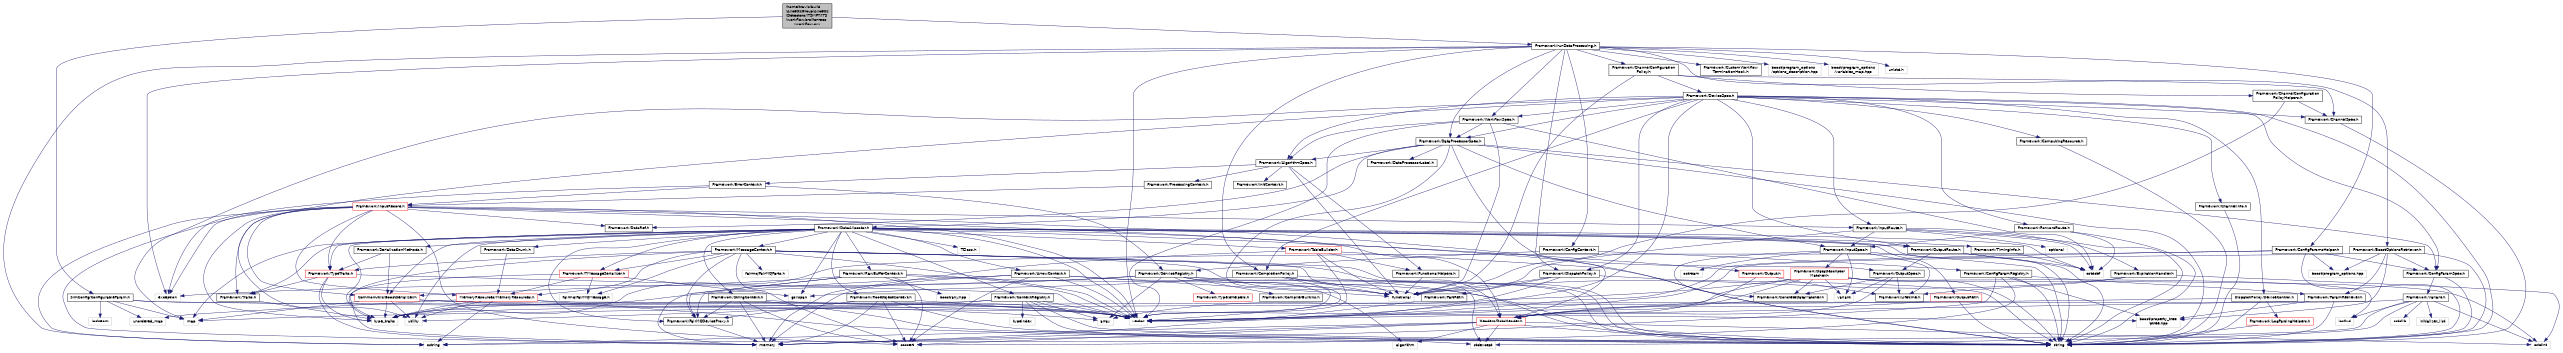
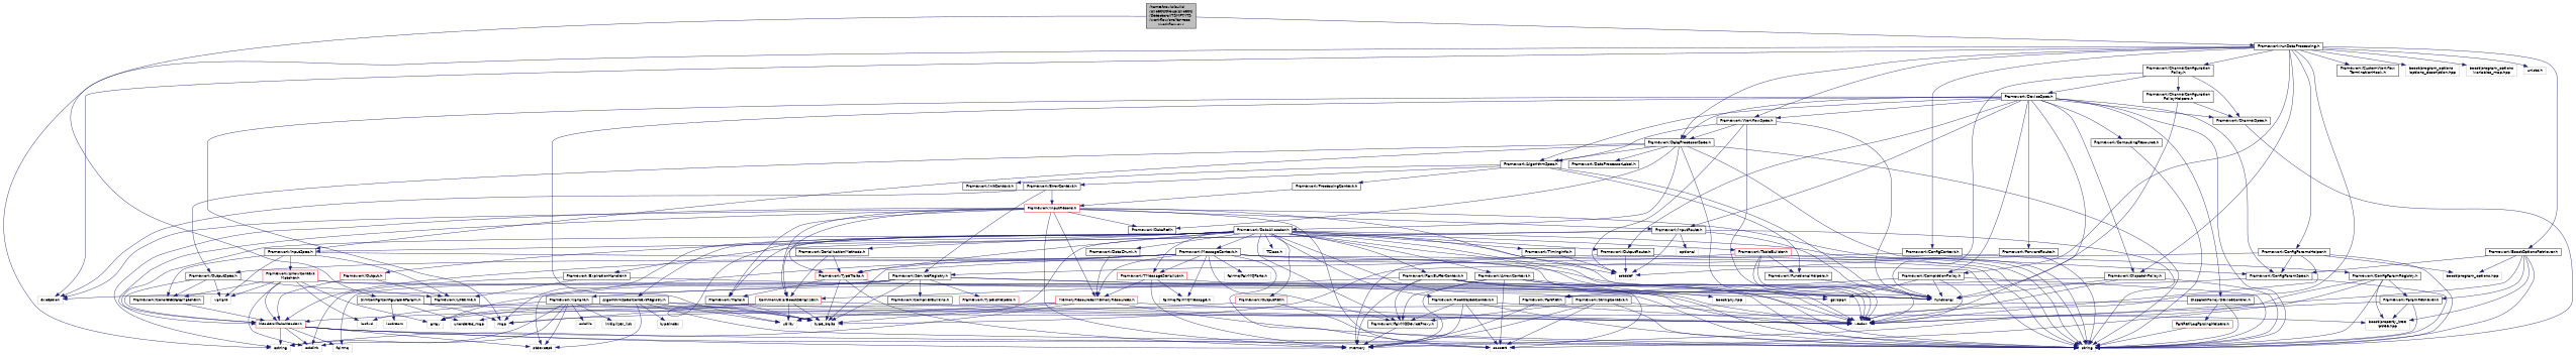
  digraph {
    node [color=black fontname=Helvetica fontsize=10 shape=record]
    edge [color=midnightblue fontname=Helvetica fontsize=10 labelfontname=Helvetica labelfontsize=10 style=solid]
    n1 [fillcolor=grey75 fontcolor=black height=0.2 label="/home/travis/build\l/AliceO2Group/AliceO2\l/Detectors/ITSMFT/ITS\l/workflow/src/its-reco\l-workflow.cxx" style=filled width=0.4]
    n2 [height=0.2 label="SimConfig/ConfigurableParam.h" width=0.4]
    n3 [height=0.2 label="Framework/runDataProcessing.h" width=0.4]
    n4 [color=grey75 height=0.2 label=vector width=0.4]
    n5 [color=grey75 height=0.2 label=unordered_map width=0.4]
    n6 [color=grey75 height=0.2 label=map width=0.4]
    n7 [color=grey75 height=0.2 label="boost/property_tree\l/ptree.hpp" width=0.4]
    n8 [color=grey75 height=0.2 label=iostream width=0.4]
    n9 [height=0.2 label="Framework/WorkflowSpec.h" width=0.4]
    n10 [height=0.2 label="Framework/DataProcessorSpec.h" width=0.4]
    n11 [color=grey75 height=0.2 label=cstring width=0.4]
    n12 [color=grey75 height=0.2 label=exception width=0.4]
    n13 [height=0.2 label="Framework/ChannelConfiguration\lPolicy.h" width=0.4]
    n14 [height=0.2 label="Framework/CompletionPolicy.h" width=0.4]
    n15 [height=0.2 label="Framework/DispatchPolicy.h" width=0.4]
    n16 [height=0.2 label="Framework/ConfigParamsHelper.h" width=0.4]
    n17 [height=0.2 label="Framework/ConfigContext.h" width=0.4]
    n18 [height=0.2 label="Framework/BoostOptionsRetriever.h" width=0.4]
    n19 [height=0.2 label="Framework/CustomWorkflow\lTerminationHook.h" width=0.4]
    n20 [color=grey75 height=0.2 label="boost/program_options\l/options_description.hpp" width=0.4]
    n21 [color=grey75 height=0.2 label="boost/program_options\l/variables_map.hpp" width=0.4]
    n22 [color=grey75 height=0.2 label="unistd.h" width=0.4]
    n23 [height=0.2 label="Framework/AlgorithmSpec.h" width=0.4]
    n24 [color=grey75 height=0.2 label=functional width=0.4]
    n25 [color=grey75 height=0.2 label=cstddef width=0.4]
    n26 [height=0.2 label="Framework/DataRef.h" width=0.4]
    n27 [height=0.2 label="Framework/InputSpec.h" width=0.4]
    n28 [color=grey75 height=0.2 label=string width=0.4]
    n29 [height=0.2 label="Framework/DataAllocator.h" width=0.4]
    n30 [height=0.2 label="Framework/OutputSpec.h" width=0.4]
    n31 [height=0.2 label="Framework/ConfigParamSpec.h" width=0.4]
    n32 [height=0.2 label="Framework/DataProcessorLabel.h" width=0.4]
    n33 [height=0.2 label="Framework/ProcessingContext.h" width=0.4]
    n34 [height=0.2 label="Framework/FunctionalHelpers.h" width=0.4]
    n35 [height=0.2 label="Framework/ErrorContext.h" width=0.4]
    n36 [height=0.2 label="Framework/InitContext.h" width=0.4]
    n37 [height=0.2 label="Framework/Lifetime.h" width=0.4]
    n38 [height=0.2 label="Framework/ConcreteDataMatcher.h" width=0.4]
-   n39 [color=red height=0.2 label="Framework/DataDescriptor\lMatcher.h" width=0.4]
+   n39 [color=red height=0.2 label="Framework/ArrowContext\lMatcher.h" width=0.4]
    n40 [color=grey75 height=0.2 label=variant width=0.4]
-   n41 [color=grey75 height=0.2 label=ostream width=0.4]
    n42 [color=red height=0.2 label="Headers/DataHeader.h" width=0.4]
    n43 [color=red height=0.2 label="Framework/TypeTraits.h" width=0.4]
    n44 [color=grey75 height=0.2 label=type_traits width=0.4]
    n45 [height=0.2 label="Framework/Traits.h" width=0.4]
    n46 [color=red height=0.2 label="CommonUtils/BoostSerializer.h" width=0.4]
    n47 [color=grey75 height=0.2 label=utility width=0.4]
-   n48 [height=0.2 label="Framework/ContextRegistry.h" width=0.4]
+   n48 [height=0.2 label="AlgorithmSpec/ContextRegistry.h" width=0.4]
    n49 [height=0.2 label="Framework/MessageContext.h" width=0.4]
    n50 [height=0.2 label="Framework/FairMQDeviceProxy.h" width=0.4]
    n51 [color=red height=0.2 label="Framework/TMessageSerializer.h" width=0.4]
    n52 [color=grey75 height=0.2 label="gsl/span" width=0.4]
    n53 [height=0.2 label="Framework/RootObjectContext.h" width=0.4]
    n54 [height=0.2 label="Framework/StringContext.h" width=0.4]
    n55 [height=0.2 label="Framework/ArrowContext.h" width=0.4]
    n56 [height=0.2 label="Framework/RawBufferContext.h" width=0.4]
    n57 [color=red height=0.2 label="Framework/Output.h" width=0.4]
    n58 [color=red height=0.2 label="Framework/OutputRef.h" width=0.4]
    n59 [height=0.2 label="Framework/OutputRoute.h" width=0.4]
    n60 [height=0.2 label="Framework/DataChunk.h" width=0.4]
    n61 [height=0.2 label="Framework/TimingInfo.h" width=0.4]
    n62 [height=0.2 label="Framework/SerializationMethods.h" width=0.4]
    n63 [color=red height=0.2 label="Framework/TableBuilder.h" width=0.4]
    n64 [color=grey75 height=0.2 label="TClass.h" width=0.4]
    n65 [height=0.2 label="Framework/Variant.h" width=0.4]
    n66 [color=red height=0.2 label="Framework/InputRecord.h" width=0.4]
    n67 [height=0.2 label="Framework/ServiceRegistry.h" width=0.4]
    n68 [height=0.2 label="Framework/InputRoute.h" width=0.4]
    n69 [color=grey75 height=0.2 label=memory width=0.4]
    n70 [color=grey75 height=0.2 label=cassert width=0.4]
    n71 [color=red height=0.2 label="MemoryResources/MemoryResources.h" width=0.4]
    n72 [height=0.2 label="Framework/ExpirationHandler.h" width=0.4]
    n73 [color=grey75 height=0.2 label=optional width=0.4]
    n74 [color=grey75 height=0.2 label=cstdint width=0.4]
-   n75 [color=grey75 height=0.2 label=algorithm width=0.4]
+   n75 [color=grey75 height=0.2 label=fairmq width=0.4]
    n76 [color=grey75 height=0.2 label=stdexcept width=0.4]
    n77 [color=grey75 height=0.2 label=array width=0.4]
    n78 [color=grey75 height=0.2 label=iosfwd width=0.4]
    n79 [color=grey75 height=0.2 label=typeindex width=0.4]
    n80 [color=grey75 height=0.2 label="fairmq/FairMQMessage.h" width=0.4]
    n81 [color=grey75 height=0.2 label="fairmq/FairMQParts.h" width=0.4]
    n82 [color=grey75 height=0.2 label="boost/any.hpp" width=0.4]
    n83 [height=0.2 label="Framework/CompilerBuiltins.h" width=0.4]
    n84 [color=red height=0.2 label="Framework/TypeIdHelpers.h" width=0.4]
    n85 [color=grey75 height=0.2 label=cstdlib width=0.4]
    n86 [color=grey75 height=0.2 label=initializer_list width=0.4]
    n87 [height=0.2 label="Framework/ChannelConfiguration\lPolicyHelpers.h" width=0.4]
    n88 [height=0.2 label="Framework/ChannelSpec.h" width=0.4]
    n89 [height=0.2 label="Framework/DeviceSpec.h" width=0.4]
    n90 [height=0.2 label="Framework/PartRef.h" width=0.4]
    n91 [color=grey75 height=0.2 label="boost/program_options.hpp" width=0.4]
    n92 [height=0.2 label="Framework/ConfigParamRegistry.h" width=0.4]
    n93 [height=0.2 label="Framework/ParamRetriever.h" width=0.4]
    n94 [height=0.2 label="Framework/ComputingResource.h" width=0.4]
-   n95 [height=0.2 label="Framework/ChannelInfo.h" width=0.4]
    n96 [height=0.2 label="DispatchPolicy/DeviceControl.h" width=0.4]
    n97 [height=0.2 label="Framework/ForwardRoute.h" width=0.4]
-   n98 [color=red height=0.2 label="Framework/LogParsingHelpers.h" width=0.4]
+   n98 [color=red height=0.2 label="PartRef/LogParsingHelpers.h" width=0.4]
    n1 -> n2
    n1 -> n3
    n2 -> n4
    n2 -> n5
    n2 -> n6
    n2 -> n7
    n2 -> n8
    n3 -> n4
    n3 -> n9
    n3 -> n10
    n3 -> n11
    n3 -> n12
    n3 -> n13
    n3 -> n14
    n3 -> n15
    n3 -> n16
    n3 -> n17
    n3 -> n18
    n3 -> n19
    n3 -> n20
    n3 -> n21
    n3 -> n22
    n9 -> n4
    n9 -> n10
    n9 -> n23
    n9 -> n24
    n9 -> n25
    n10 -> n4
    n10 -> n23
    n10 -> n26
    n10 -> n27
    n10 -> n28
    n10 -> n29
    n10 -> n30
    n10 -> n31
    n10 -> n32
    n13 -> n24
    n13 -> n87
    n13 -> n88
    n13 -> n89
    n14 -> n4
    n14 -> n24
    n14 -> n28
    n14 -> n52
    n14 -> n90
    n15 -> n4
    n15 -> n24
    n15 -> n28
    n15 -> n90
    n16 -> n4
    n16 -> n28
    n16 -> n31
    n16 -> n44
    n16 -> n91
    n17 -> n67
    n17 -> n92
    n18 -> n4
    n18 -> n7
    n18 -> n28
    n18 -> n31
    n18 -> n91
    n18 -> n93
    n23 -> n24
    n23 -> n33
    n23 -> n34
    n23 -> n35
    n23 -> n36
    n27 -> n28
    n27 -> n37
    n27 -> n38
    n27 -> n39
    n27 -> n40
-   n27 -> n41
    n29 -> n4
    n29 -> n6
    n29 -> n25
    n29 -> n28
    n29 -> n42
    n29 -> n43
    n29 -> n44
    n29 -> n45
    n29 -> n46
    n29 -> n47
    n29 -> n48
    n29 -> n49
    n29 -> n50
    n29 -> n51
    n29 -> n52
    n29 -> n53
    n29 -> n54
    n29 -> n55
    n29 -> n56
    n29 -> n57
    n29 -> n58
    n29 -> n59
    n29 -> n60
    n29 -> n61
    n29 -> n62
    n29 -> n63
    n29 -> n64
    n30 -> n37
    n30 -> n38
    n30 -> n40
    n30 -> n42
    n31 -> n28
    n31 -> n65
    n33 -> n66
    n34 -> n24
    n35 -> n12
    n35 -> n66
    n35 -> n67
    n38 -> n42
    n39 -> n4
    n39 -> n28
    n39 -> n38
    n39 -> n40
    n39 -> n42
    n39 -> n74
    n39 -> n77
    n39 -> n78
    n42 -> n11
    n42 -> n28
    n42 -> n69
    n42 -> n70
    n42 -> n74
    n42 -> n75
    n42 -> n76
    n43 -> n4
    n43 -> n44
    n43 -> n45
    n43 -> n69
    n45 -> n44
    n46 -> n4
    n46 -> n6
    n46 -> n44
    n46 -> n47
    n46 -> n77
    n48 -> n4
    n48 -> n28
    n48 -> n44
    n48 -> n47
    n48 -> n76
    n48 -> n77
    n48 -> n79
    n49 -> n4
    n49 -> n24
    n49 -> n28
    n49 -> n42
    n49 -> n43
    n49 -> n44
    n49 -> n50
    n49 -> n51
    n49 -> n70
    n49 -> n71
    n49 -> n76
    n49 -> n80
    n49 -> n81
    n50 -> n69
    n51 -> n52
    n51 -> n69
    n51 -> n71
    n51 -> n80
    n53 -> n4
    n53 -> n28
    n53 -> n50
    n53 -> n69
    n53 -> n70
    n54 -> n4
    n54 -> n28
    n54 -> n50
    n54 -> n69
    n54 -> n70
    n55 -> n4
    n55 -> n24
    n55 -> n28
    n55 -> n50
    n55 -> n69
    n55 -> n70
    n56 -> n4
    n56 -> n28
    n56 -> n46
    n56 -> n50
    n56 -> n69
    n56 -> n70
    n56 -> n82
    n57 -> n37
    n57 -> n42
    n58 -> n28
    n58 -> n42
    n59 -> n25
    n59 -> n28
    n59 -> n30
    n60 -> n71
    n61 -> n25
    n62 -> n43
    n62 -> n46
    n63 -> n4
    n63 -> n24
    n63 -> n28
    n63 -> n34
    n63 -> n69
    n65 -> n11
    n65 -> n44
    n65 -> n74
    n65 -> n76
    n65 -> n78
    n65 -> n85
    n65 -> n86
    n66 -> n4
    n66 -> n11
    n66 -> n12
    n66 -> n26
    n66 -> n28
    n66 -> n42
    n66 -> n43
-   n66 -> n44
    n66 -> n45
    n66 -> n46
    n66 -> n68
    n66 -> n69
    n66 -> n70
    n66 -> n71
    n67 -> n12
    n67 -> n24
    n67 -> n28
    n67 -> n44
    n67 -> n75
    n67 -> n77
    n67 -> n83
    n67 -> n84
    n68 -> n24
    n68 -> n25
    n68 -> n27
    n68 -> n28
    n68 -> n72
    n68 -> n73
    n71 -> n4
    n71 -> n5
    n71 -> n11
    n71 -> n28
    n71 -> n44
    n71 -> n47
    n72 -> n24
    n72 -> n37
    n72 -> n74
    n87 -> n24
    n87 -> n88
    n88 -> n28
    n89 -> n4
    n89 -> n6
    n89 -> n9
    n89 -> n10
    n89 -> n14
    n89 -> n15
    n89 -> n23
    n89 -> n28
    n89 -> n31
    n89 -> n47
    n89 -> n59
    n89 -> n68
    n89 -> n88
    n89 -> n94
-   n89 -> n95
    n89 -> n96
    n89 -> n97
    n90 -> n69
    n92 -> n7
    n92 -> n28
    n92 -> n69
    n92 -> n70
    n92 -> n93
    n93 -> n4
    n93 -> n7
    n93 -> n28
    n94 -> n28
-   n95 -> n28
    n96 -> n6
    n96 -> n28
    n96 -> n98
    n97 -> n25
-   n97 -> n27
    n97 -> n28
    n98 -> n28
  }
